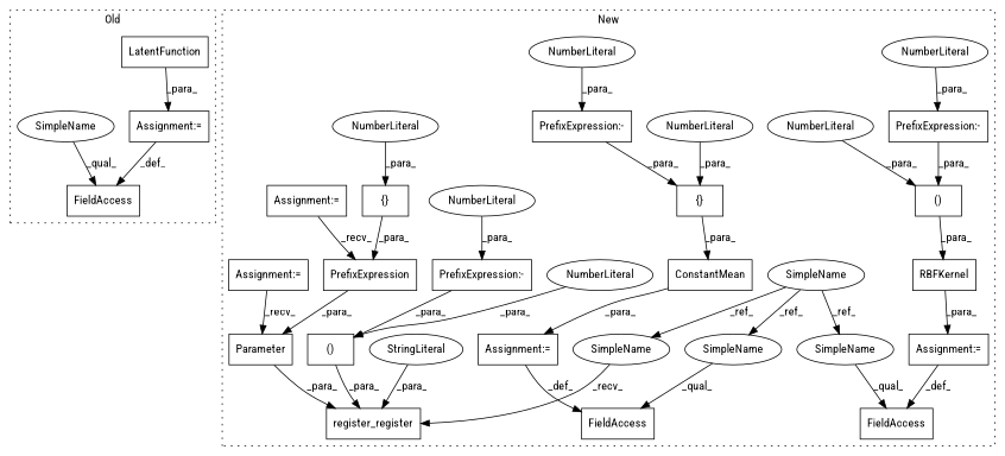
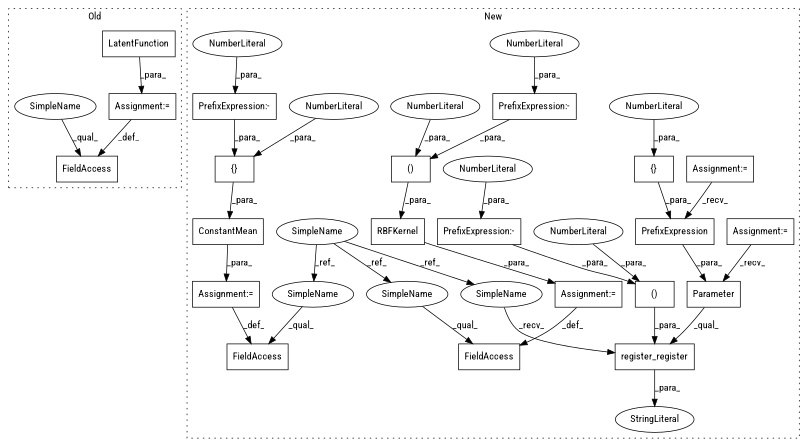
  digraph {
    fontname="Roboto Condensed"
    node [a=34 fontname="Roboto Condensed" l=1 s=1757 shape=box]
    edge [fontname="Roboto Condensed"]
    n1 [a=32 l=16 label=LatentFunction s=1778]
    n2 [a=22 l=20 label=FieldAccess]
    n3 [a=7 label="Assignment:=" s=1777]
    n4 [a=42 l=4 label=SimpleName shape=ellipse]
    n5 [a=106 l=16 label="()" s=1235]
    n6 [label=NumberLiteral s=1250 shape=ellipse]
    n7 [a=32 l="19,2" label=register_register s="1152,1251"]
    n8 [a=4 l="1,1" label="{}" s="1224,1226"]
    n9 [label=NumberLiteral s=1225 shape=ellipse]
    n10 [a=32 l="7,1" label=PrefixExpression s="1208,1227"]
    n11 [a=42 l=4 label=SimpleName s=949 shape=ellipse]
    n12 [a=22 l=17 label=FieldAccess s=1090]
    n13 [a=106 l=16 label="()" s=1123]
    n14 [label=NumberLiteral s=1138 shape=ellipse]
    n15 [a=22 l=16 label=FieldAccess s=1026]
    n16 [a=4 l="1,1" label="{}" s="1067,1082"]
    n17 [l=6 label=NumberLiteral s=1076 shape=ellipse]
    n18 [a=32 l="10,1" label=Parameter s="1192,1228"]
    n19 [a=32 l="13,1" label=ConstantMean s="1043,1083"]
    n20 [a=38 label="PrefixExpression:-" s=1123]
    n21 [label=NumberLiteral s=1124 shape=ellipse]
    n22 [a=38 label="PrefixExpression:-" s=1235]
    n23 [label=NumberLiteral s=1236 shape=ellipse]
    n24 [a=38 label="PrefixExpression:-" s=1068]
    n25 [l=6 label=NumberLiteral s=1069 shape=ellipse]
    n26 [a=7 label="Assignment:=" s=1107]
    n27 [a=7 l=5 label="Assignment:=" s=976]
    n28 [a=7 l=2 label="Assignment:=" s=964]
    n29 [a=7 label="Assignment:=" s=1042]
    n30 [a=45 l=17 label=StringLiteral s=1171 shape=ellipse]
    n31 [a=32 l="15,2" label=RBFKernel s="1108,1139"]
    n32 [a=42 l=4 label=SimpleName s=1026 shape=ellipse]
    n33 [a=42 l=4 label=SimpleName s=1090 shape=ellipse]
    n34 [a=42 l=4 label=SimpleName s=1147 shape=ellipse]
    subgraph cluster_1 {
      label=Old
      style=dotted
      n1
      n2
      n3
      n4
    }
    subgraph cluster_2 {
      label=New
      style=dotted
      n5
      n6
      n7
      n8
      n9
      n10
      n11
      n12
      n13
      n14
      n15
      n16
      n17
      n18
      n19
      n20
      n21
      n22
      n23
      n24
      n25
      n26
      n27
      n28
      n29
      n30
      n31
      n32
      n33
      n34
    }
    n1 -> n3 [label=_para_]
    n3 -> n2 [label=_def_]
    n4 -> n2 [label=_qual_]
    n5 -> n7 [label=_para_]
    n6 -> n5 [label=_para_]
    n8 -> n10 [label=_para_]
    n9 -> n8 [label=_para_]
    n10 -> n18 [label=_para_]
    n11 -> n32 [label=_ref_]
    n11 -> n33 [label=_ref_]
    n11 -> n34 [label=_ref_]
    n13 -> n31 [label=_para_]
    n14 -> n13 [label=_para_]
    n16 -> n19 [label=_para_]
    n17 -> n16 [label=_para_]
-   n18 -> n7 [label=_para_]
+   n18 -> n7 [label=_qual_]
    n19 -> n29 [label=_para_]
    n20 -> n13 [label=_para_]
    n21 -> n20 [label=_para_]
    n22 -> n5 [label=_para_]
    n23 -> n22 [label=_para_]
    n24 -> n16 [label=_para_]
    n25 -> n24 [label=_para_]
    n26 -> n12 [label=_def_]
    n27 -> n10 [label=_recv_]
    n28 -> n18 [label=_recv_]
    n29 -> n15 [label=_def_]
-   n30 -> n7 [label=_para_]
+   n7 -> n30 [label=_para_]
    n31 -> n26 [label=_para_]
    n32 -> n15 [label=_qual_]
    n33 -> n12 [label=_qual_]
    n34 -> n7 [label=_recv_]
  }
